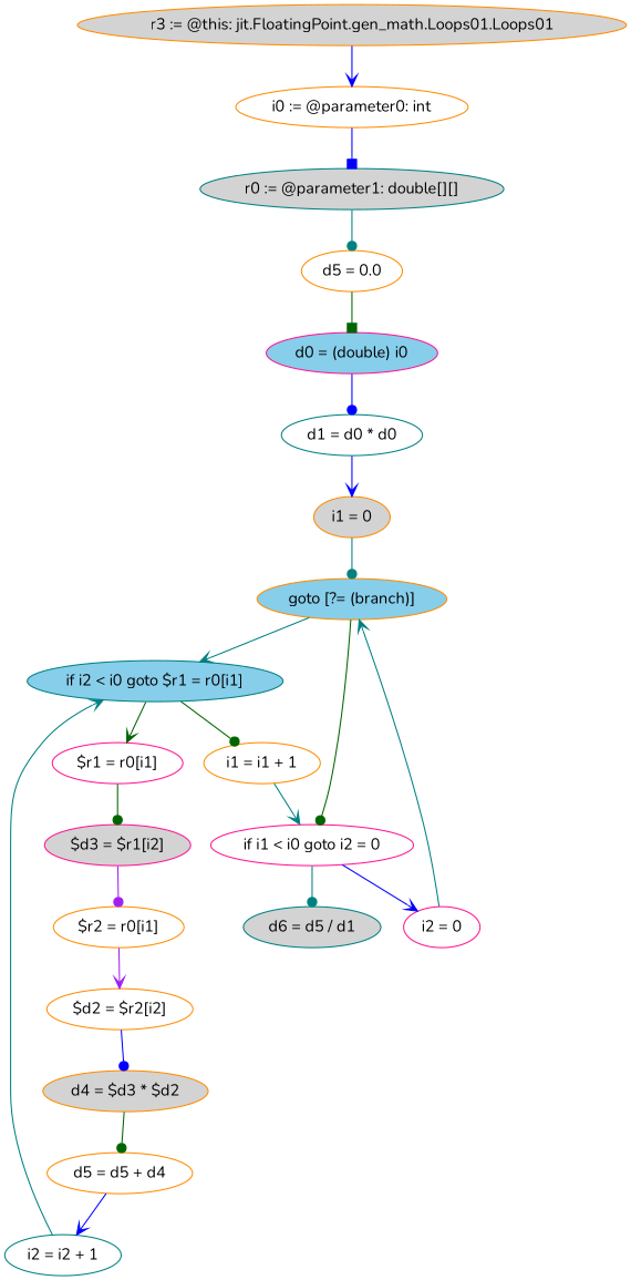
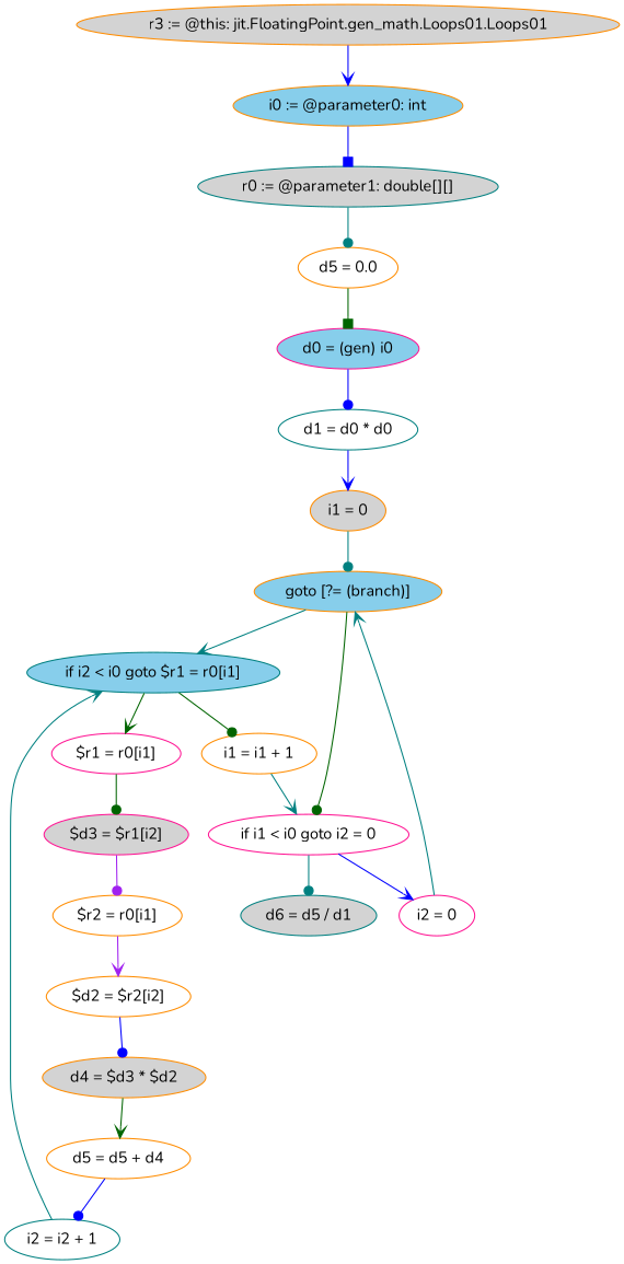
  digraph {
    fontname=Nunito
    node [color=darkorange fillcolor=white fontname=Nunito style=filled]
    edge [arrowhead=vee color=blue fontname=Nunito]
    "r3 := @this: jit.FloatingPoint.gen_math.Loops01.Loops01" [fillcolor=lightgrey]
-   "i0 := @parameter0: int"
+   "i0 := @parameter0: int" [fillcolor=skyblue]
    "r0 := @parameter1: double[][]" [color=teal fillcolor=lightgrey]
    "d5 = 0.0"
-   "d0 = (double) i0" [color=deeppink fillcolor=skyblue]
+   "d0 = (double) i0" [color=deeppink fillcolor=skyblue label="d0 = (gen) i0"]
    "d1 = d0 * d0" [color=teal]
    "i1 = 0" [fillcolor=lightgrey]
    "goto [?= (branch)]" [fillcolor=skyblue]
    "if i2 < i0 goto $r1 = r0[i1]" [color=teal fillcolor=skyblue]
    "if i1 < i0 goto i2 = 0" [color=deeppink]
    "$r1 = r0[i1]" [color=deeppink]
    "i1 = i1 + 1"
    "i2 = 0" [color=deeppink]
    "d6 = d5 / d1" [color=teal fillcolor=lightgrey]
    "$d3 = $r1[i2]" [color=deeppink fillcolor=lightgrey]
    "$r2 = r0[i1]"
    "$d2 = $r2[i2]"
    "d4 = $d3 * $d2" [fillcolor=lightgrey]
    "d5 = d5 + d4"
    "i2 = i2 + 1" [color=teal]
    "r3 := @this: jit.FloatingPoint.gen_math.Loops01.Loops01" -> "i0 := @parameter0: int"
    "i0 := @parameter0: int" -> "r0 := @parameter1: double[][]" [arrowhead=box]
    "r0 := @parameter1: double[][]" -> "d5 = 0.0" [arrowhead=dot color=teal]
    "d5 = 0.0" -> "d0 = (double) i0" [arrowhead=box color=darkgreen]
    "d0 = (double) i0" -> "d1 = d0 * d0" [arrowhead=dot]
    "d1 = d0 * d0" -> "i1 = 0"
    "i1 = 0" -> "goto [?= (branch)]" [arrowhead=dot color=teal]
    "goto [?= (branch)]" -> "if i2 < i0 goto $r1 = r0[i1]" [color=teal]
    "goto [?= (branch)]" -> "if i1 < i0 goto i2 = 0" [arrowhead=dot color=darkgreen]
    "if i2 < i0 goto $r1 = r0[i1]" -> "$r1 = r0[i1]" [color=darkgreen]
    "if i2 < i0 goto $r1 = r0[i1]" -> "i1 = i1 + 1" [arrowhead=dot color=darkgreen]
    "if i1 < i0 goto i2 = 0" -> "i2 = 0"
    "if i1 < i0 goto i2 = 0" -> "d6 = d5 / d1" [arrowhead=dot color=teal]
    "$r1 = r0[i1]" -> "$d3 = $r1[i2]" [arrowhead=dot color=darkgreen]
    "i1 = i1 + 1" -> "if i1 < i0 goto i2 = 0" [color=teal]
    "i2 = 0" -> "goto [?= (branch)]" [color=teal]
    "$d3 = $r1[i2]" -> "$r2 = r0[i1]" [arrowhead=dot color=purple]
    "$r2 = r0[i1]" -> "$d2 = $r2[i2]" [color=purple]
    "$d2 = $r2[i2]" -> "d4 = $d3 * $d2" [arrowhead=dot]
-   "d4 = $d3 * $d2" -> "d5 = d5 + d4" [arrowhead=dot color=darkgreen]
-   "d5 = d5 + d4" -> "i2 = i2 + 1"
+   "d4 = $d3 * $d2" -> "d5 = d5 + d4" [color=darkgreen]
+   "d5 = d5 + d4" -> "i2 = i2 + 1" [arrowhead=dot]
    "i2 = i2 + 1" -> "if i2 < i0 goto $r1 = r0[i1]" [color=teal]
  }
